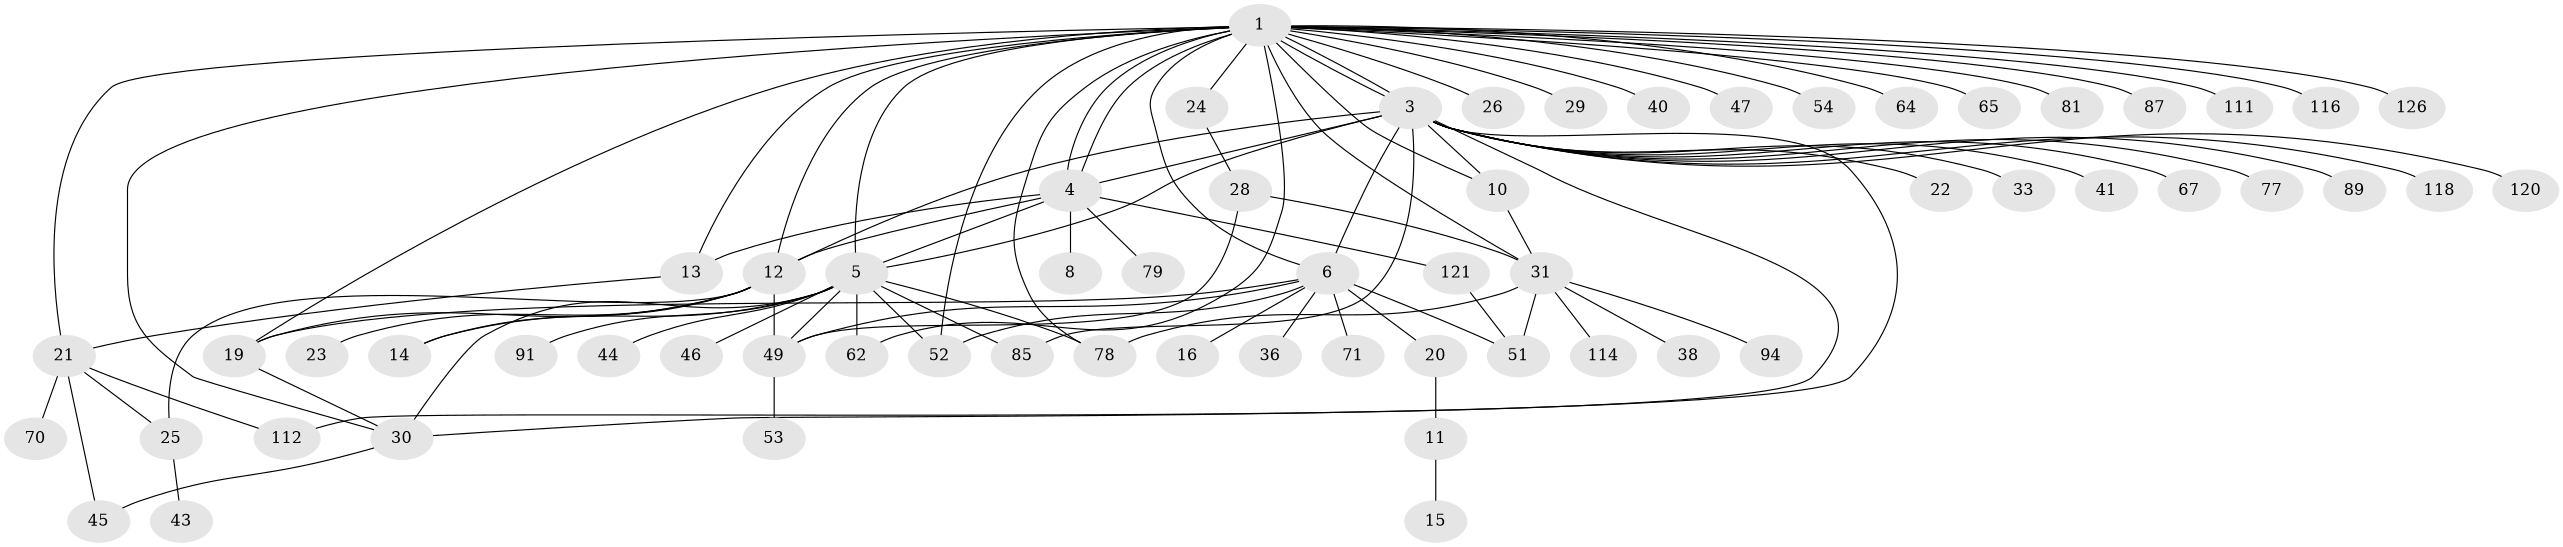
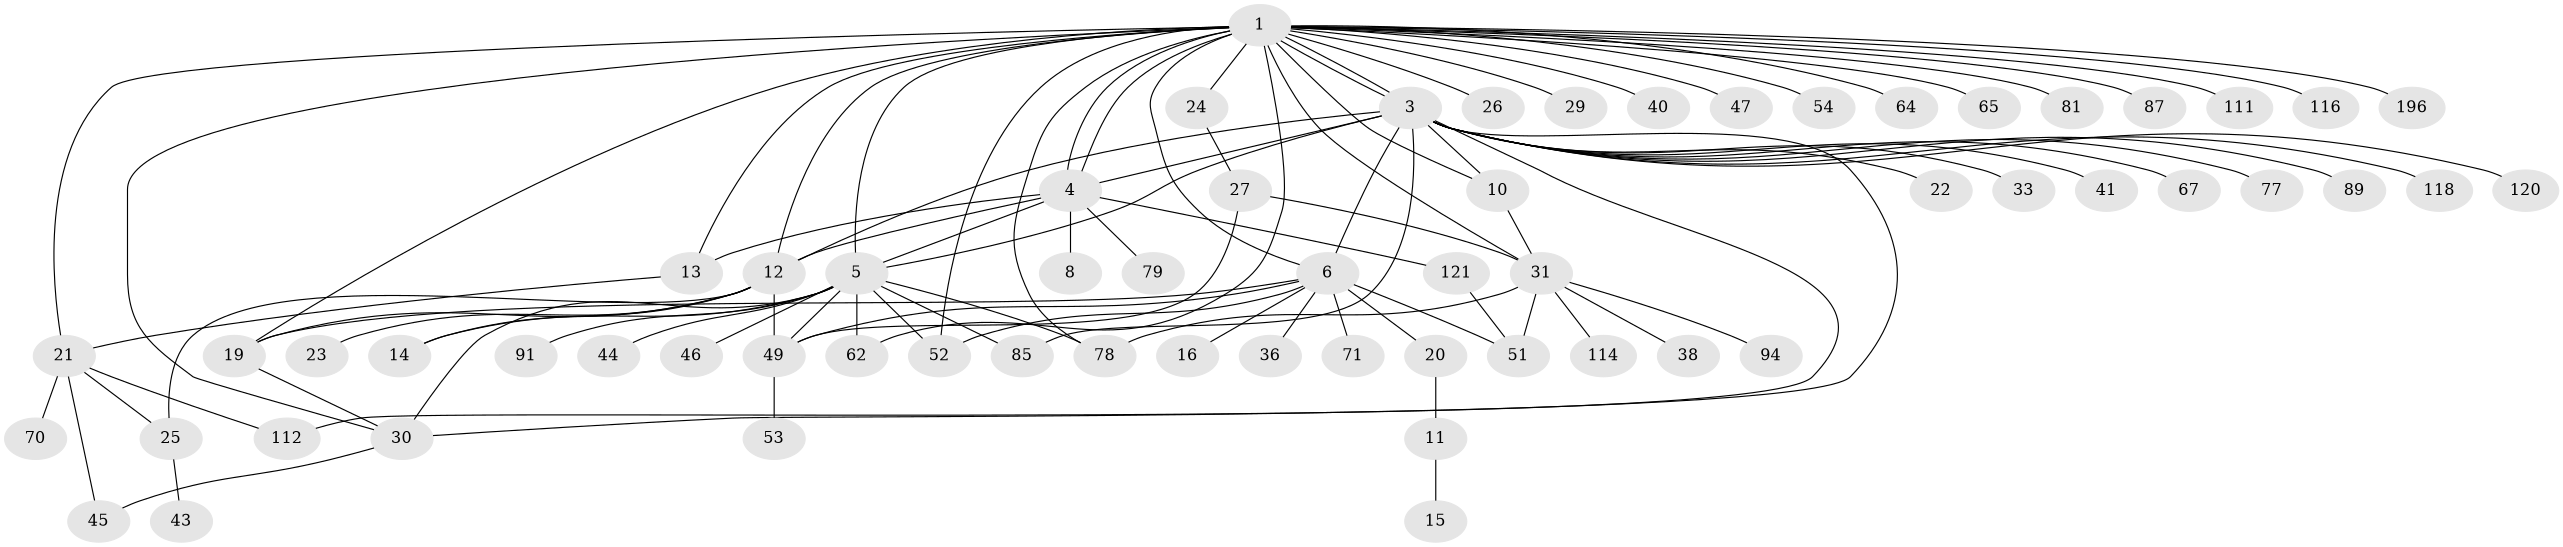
  graph {
    fontname="DejaVu Serif"
    node [color=gray90 fontname="DejaVu Serif" style=filled]
    edge [fontname="DejaVu Serif"]
    1 [super="+2"]
    3 [super="+9"]
    4 [super="+17"]
    5 [super="+60+42+7"]
    6
    10 [super="+58"]
    12 [super="+59+115+88+75+35"]
    13 [super="+102"]
    19 [super="+93+68"]
    21
    24 [super="+122"]
    26
    29
    30 [super="+39"]
    31
    40
    47
    52 [super="+55+92"]
    54
    62 [super="+105"]
    64
    65
    78 [super="+84+96"]
    81
    87
    111
    116
-   126
+   126 [label=196]
    22 [super="+34"]
    33
    41
    67
    77
    85 [super="+86"]
    89
    112
    118
    120
    8
    79
    121
    14 [super="+97"]
    44
    46 [super="+48"]
    49 [super="+125+117+66"]
    91
    51
    16
    20
    36
    71
    23
    25 [super="+103"]
    45 [super="+106"]
    70
-   28 [super="+108+110+107+57"]
+   28 [super="+108+110+107+57" label=27]
    38
    94
    114
    53
    11 [super="+50"]
    15
    43
    1 -- 3 [weight=3]
    1 -- 3
    1 -- 4 [weight=3]
    1 -- 4
    1 -- 5 [weight=3]
    1 -- 6
    1 -- 10
    1 -- 12 [weight=2]
    1 -- 13
    1 -- 19
    1 -- 21
    1 -- 24
    1 -- 26
    1 -- 29
    1 -- 30
    1 -- 31
    1 -- 40
    1 -- 47
    1 -- 52 [weight=2]
    1 -- 54
    1 -- 62
    1 -- 64
    1 -- 65
    1 -- 78
    1 -- 81
    1 -- 87
    1 -- 111
    1 -- 116
    1 -- 126
    3 -- 4 [weight=2]
    3 -- 5 [weight=2]
    3 -- 6
    3 -- 10
    3 -- 12
    3 -- 30 [weight=2]
    3 -- 22
    3 -- 33
    3 -- 41
    3 -- 67
    3 -- 77
    3 -- 85
    3 -- 89
    3 -- 112
    3 -- 118
    3 -- 120
    4 -- 5
    4 -- 12
    4 -- 13
    4 -- 8
    4 -- 79
    4 -- 121
    5 -- 30
    5 -- 52
    5 -- 62
    5 -- 78
    5 -- 85
    5 -- 14
    5 -- 44
    5 -- 46
    5 -- 49 [weight=2]
    5 -- 91
    6 -- 19
    6 -- 52
    6 -- 49
    6 -- 51
    6 -- 16
    6 -- 20
    6 -- 36
    6 -- 71
    10 -- 31
    12 -- 19
    12 -- 14
    12 -- 49
    12 -- 23
    12 -- 25
    13 -- 21
    19 -- 30
    21 -- 112
    21 -- 25
    21 -- 45
    21 -- 70
    24 -- 28
    30 -- 45
    31 -- 78
    31 -- 51
    31 -- 38
    31 -- 94
    31 -- 114
    121 -- 51
    49 -- 53
    20 -- 11
    25 -- 43
    28 -- 31
    28 -- 49
    11 -- 15
  }
